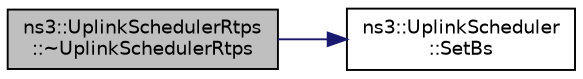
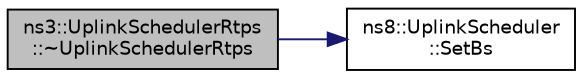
  digraph {
    rankdir=LR
    node [color=black fontname=Helvetica fontsize=10 shape=record style=filled]
    n1 [fillcolor=grey75 fontcolor=black height=0.2 label="ns3::UplinkSchedulerRtps\l::~UplinkSchedulerRtps" width=0.4]
-   n2 [fillcolor=white height=0.2 label="ns3::UplinkScheduler\l::SetBs" width=0.4]
+   n2 [fillcolor=white height=0.2 label="ns8::UplinkScheduler\l::SetBs" width=0.4]
    n1 -> n2 [color=midnightblue fontname=Helvetica fontsize=10 labelfontname=Helvetica labelfontsize=10 style=solid]
  }
